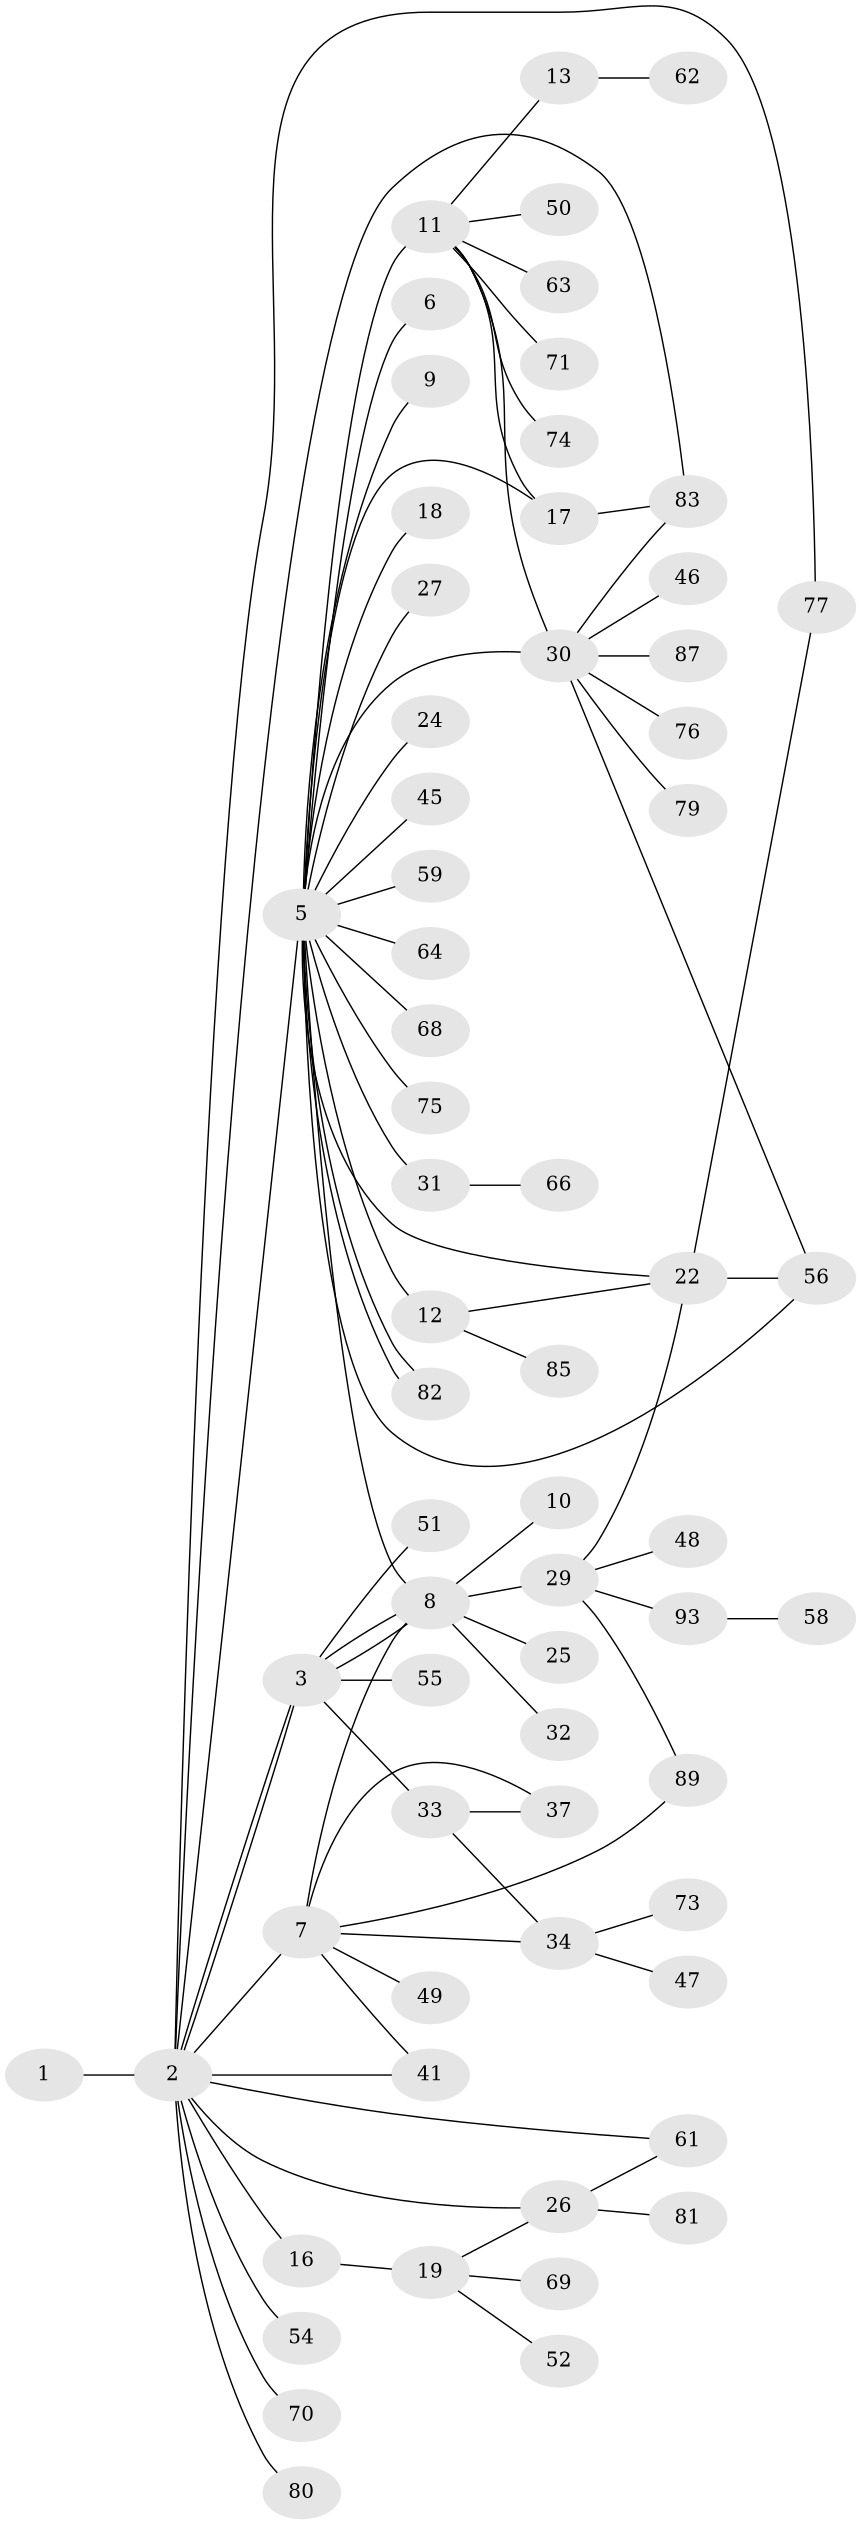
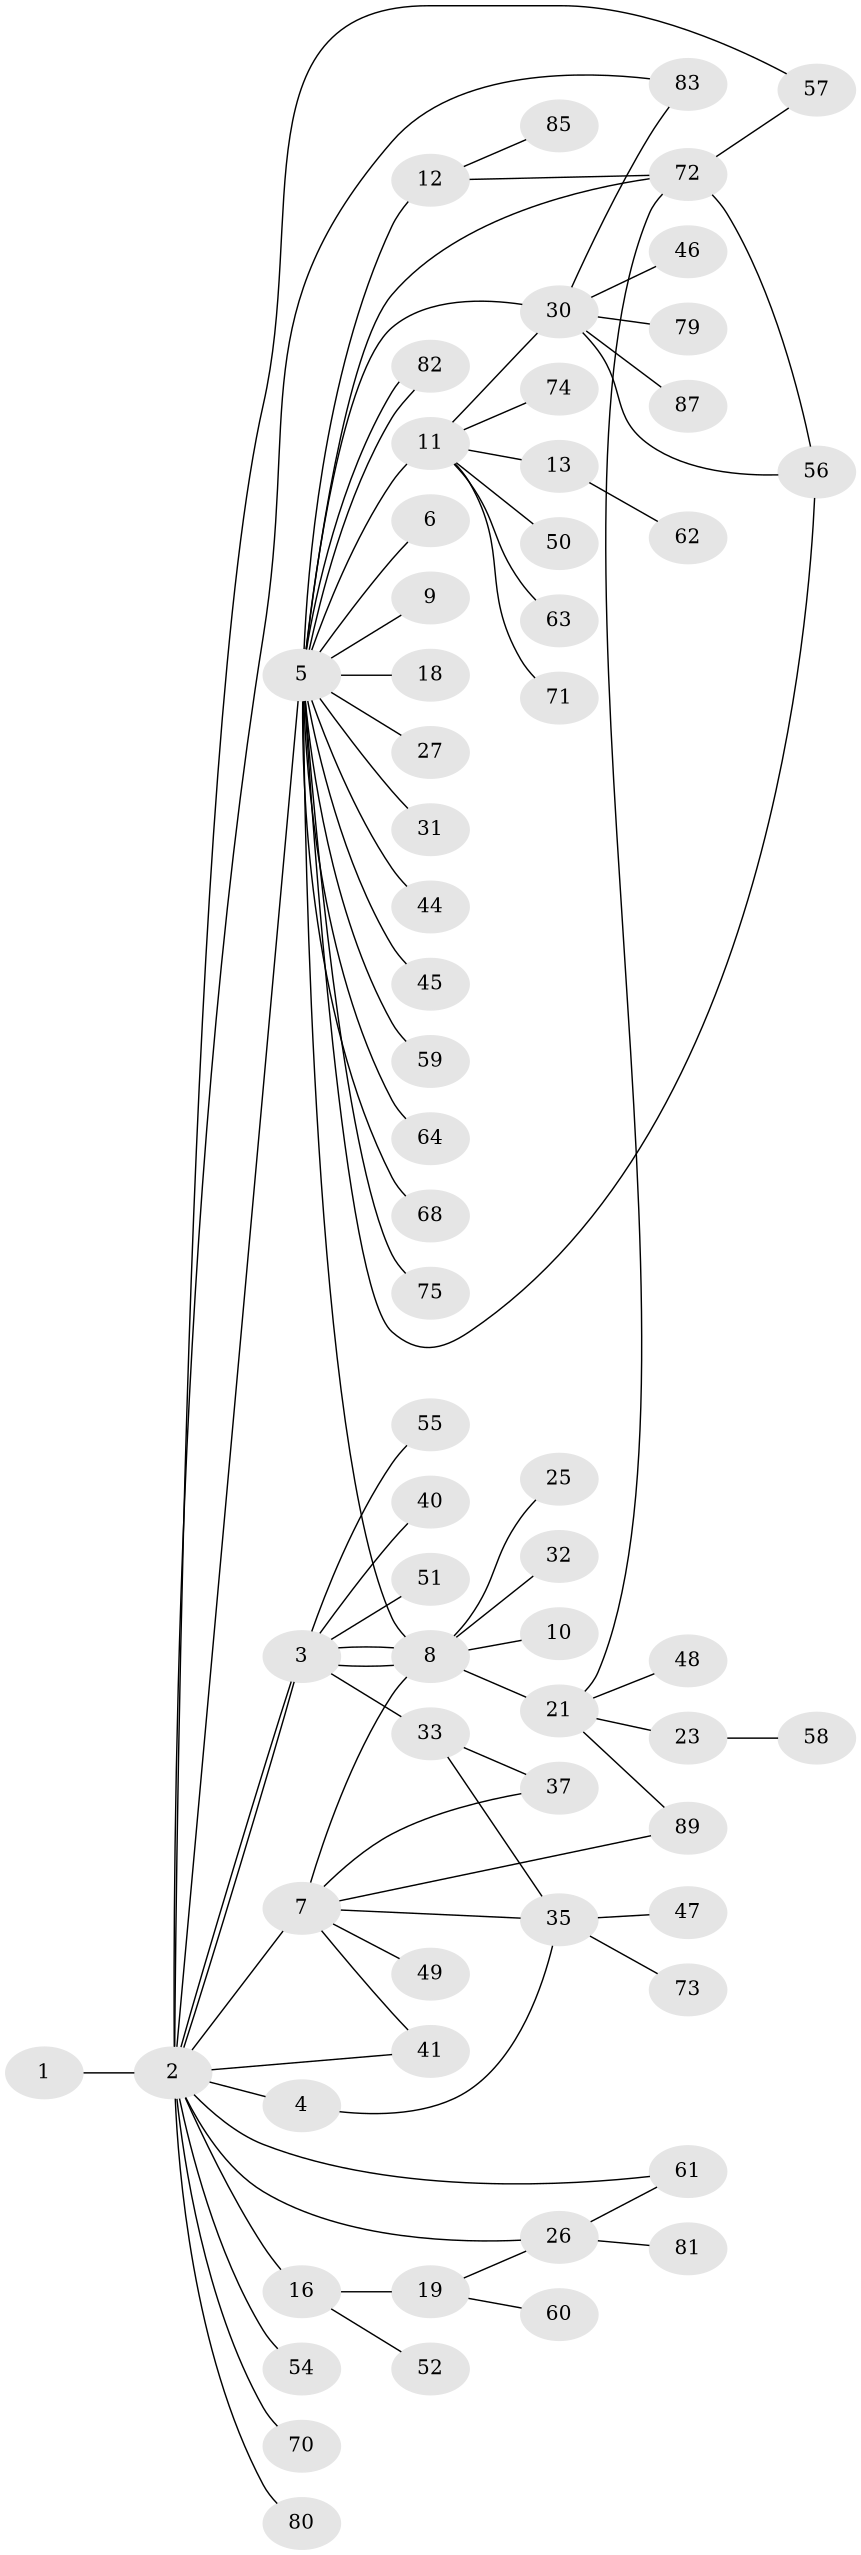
  graph {
    rankdir=LR
    node [color=gray90 style=filled]
    2 [super="+53"]
    3 [super="+60"]
+   4
    5 [super="+15"]
    7 [super="+24"]
    16 [super="+36"]
    26 [super="+29"]
    41
    54
-   57 [label=77]
+   57
    61
    70
    80
    83
    1
    8 [super="+14"]
    33 [super="+39"]
+   40
    51
    55
-   35 [super="+42" label=34]
+   35 [super="+42"]
    6
    9
    11 [super="+43"]
    12
-   17 [super="+67"]
    18
-   22 [super="+28"]
+   22 [super="+28" label=72]
    27
    30 [super="+34"]
    31
-   44 [super="+88" label=24]
+   44 [super="+88"]
    45
    56
    59
    64
    68
    75 [super="+86"]
    82
    37 [super="+84"]
    49
    89
    19
    52
    81
    10 [super="+38"]
-   21 [super="+65" label=29]
+   21 [super="+65"]
    25
    32
    47
    73
    13 [super="+20"]
    50
    63
    71
    74
    85
    46
-   76
    79
    87
-   66
-   23 [super="+72" label=93]
+   23 [super="+72"]
    48 [super="+78"]
    62 [super="+77"]
-   69
+   69 [label=60]
    58
    2 -- 3
    2 -- 3
+   2 -- 4
    2 -- 5
    2 -- 7
    2 -- 16
    2 -- 26
    2 -- 41
    2 -- 54
    2 -- 57
    2 -- 61
    2 -- 70
    2 -- 80
    2 -- 83
    3 -- 8
    3 -- 8
    3 -- 33
+   3 -- 40
    3 -- 51
    3 -- 55
+   4 -- 35
    5 -- 8
    5 -- 6
    5 -- 9
    5 -- 11 [weight=2]
    5 -- 12 [weight=2]
-   5 -- 17
    5 -- 18
    5 -- 22
    5 -- 27
    5 -- 30 [weight=2]
    5 -- 31
    5 -- 44
    5 -- 45
    5 -- 56
    5 -- 59
    5 -- 64
    5 -- 68
    5 -- 75
    5 -- 82
    5 -- 82
    7 -- 41
    7 -- 8
    7 -- 35
    7 -- 37
    7 -- 49
    7 -- 89
    16 -- 19
-   19 -- 52
+   16 -- 52
    26 -- 61
    26 -- 81
    1 -- 2
    8 -- 10
    8 -- 21
    8 -- 25
    8 -- 32
    33 -- 35
    33 -- 37
    35 -- 47
    35 -- 73
-   11 -- 17
    11 -- 30
    11 -- 13
    11 -- 50
    11 -- 63
    11 -- 71
    11 -- 74
    12 -- 22
    12 -- 85
-   17 -- 83
    22 -- 57
    22 -- 56
    30 -- 83
    30 -- 56
    30 -- 46
-   30 -- 76
    30 -- 79
    30 -- 87
-   31 -- 66
    19 -- 26
    19 -- 69
    21 -- 22
    21 -- 89
    21 -- 23 [weight=2]
    21 -- 48 [weight=2]
    13 -- 62
    23 -- 58
  }
